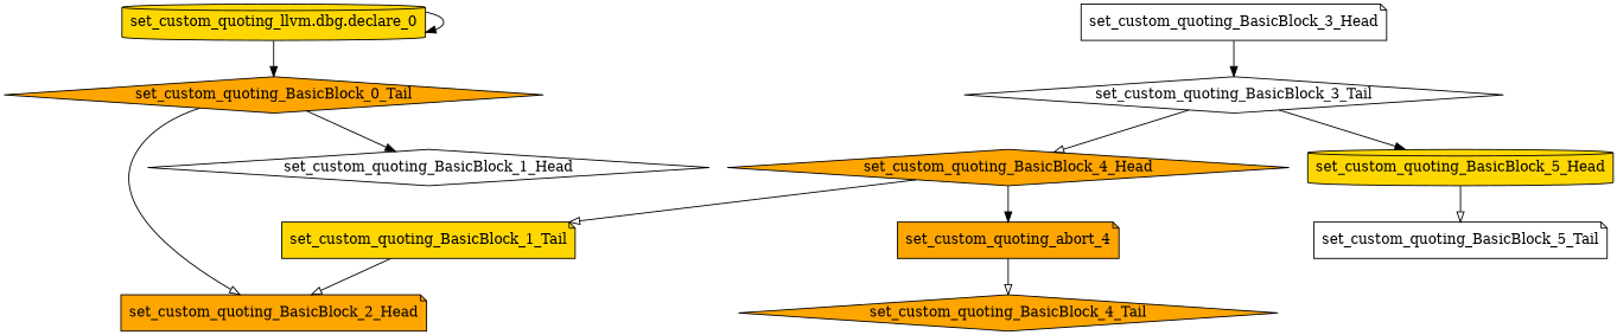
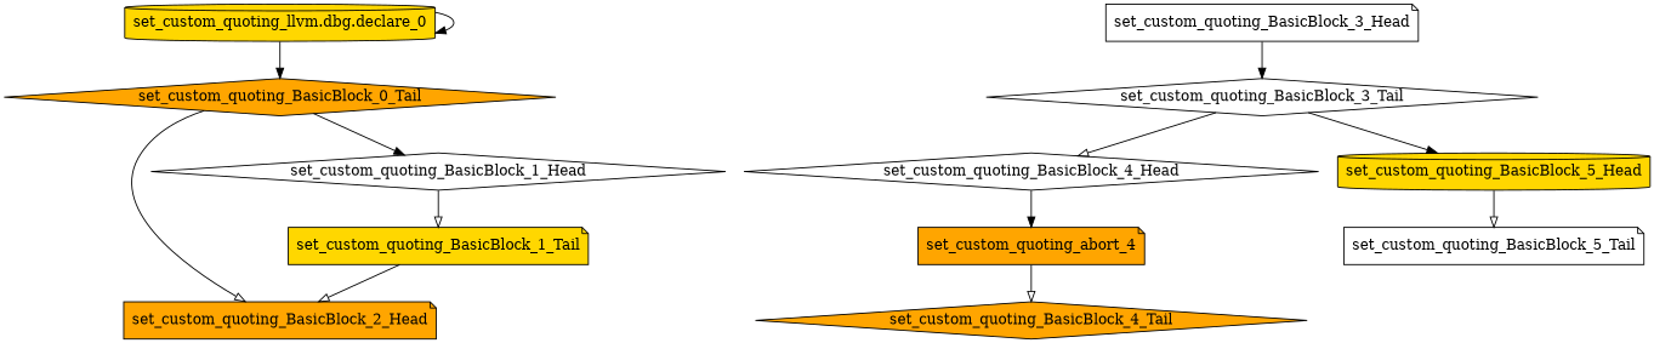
  digraph {
    node [fillcolor=orange shape=diamond style=filled]
    edge [arrowhead=normal]
    "set_custom_quoting_llvm.dbg.declare_0" [fillcolor=gold shape=cylinder]
    set_custom_quoting_BasicBlock_0_Tail
    set_custom_quoting_BasicBlock_2_Head [shape=note]
    set_custom_quoting_BasicBlock_1_Head [fillcolor=white]
    set_custom_quoting_BasicBlock_1_Tail [fillcolor=gold shape=note]
    set_custom_quoting_BasicBlock_3_Head [fillcolor=white shape=note]
    set_custom_quoting_BasicBlock_3_Tail [fillcolor=white]
-   set_custom_quoting_BasicBlock_4_Head
+   set_custom_quoting_BasicBlock_4_Head [fillcolor=white]
    set_custom_quoting_BasicBlock_5_Head [fillcolor=gold shape=cylinder]
    set_custom_quoting_abort_4 [shape=note]
    set_custom_quoting_BasicBlock_5_Tail [fillcolor=white shape=note]
    set_custom_quoting_BasicBlock_4_Tail
    "set_custom_quoting_llvm.dbg.declare_0" -> "set_custom_quoting_llvm.dbg.declare_0"
    "set_custom_quoting_llvm.dbg.declare_0" -> set_custom_quoting_BasicBlock_0_Tail
    set_custom_quoting_BasicBlock_0_Tail -> set_custom_quoting_BasicBlock_2_Head [arrowhead=onormal]
    set_custom_quoting_BasicBlock_0_Tail -> set_custom_quoting_BasicBlock_1_Head
-   set_custom_quoting_BasicBlock_4_Head -> set_custom_quoting_BasicBlock_1_Tail [arrowhead=onormal]
+   set_custom_quoting_BasicBlock_1_Head -> set_custom_quoting_BasicBlock_1_Tail [arrowhead=onormal]
    set_custom_quoting_BasicBlock_1_Tail -> set_custom_quoting_BasicBlock_2_Head [arrowhead=onormal]
    set_custom_quoting_BasicBlock_3_Head -> set_custom_quoting_BasicBlock_3_Tail
    set_custom_quoting_BasicBlock_3_Tail -> set_custom_quoting_BasicBlock_4_Head [arrowhead=onormal]
    set_custom_quoting_BasicBlock_3_Tail -> set_custom_quoting_BasicBlock_5_Head
    set_custom_quoting_BasicBlock_4_Head -> set_custom_quoting_abort_4
    set_custom_quoting_BasicBlock_5_Head -> set_custom_quoting_BasicBlock_5_Tail [arrowhead=onormal]
    set_custom_quoting_abort_4 -> set_custom_quoting_BasicBlock_4_Tail [arrowhead=onormal]
  }
